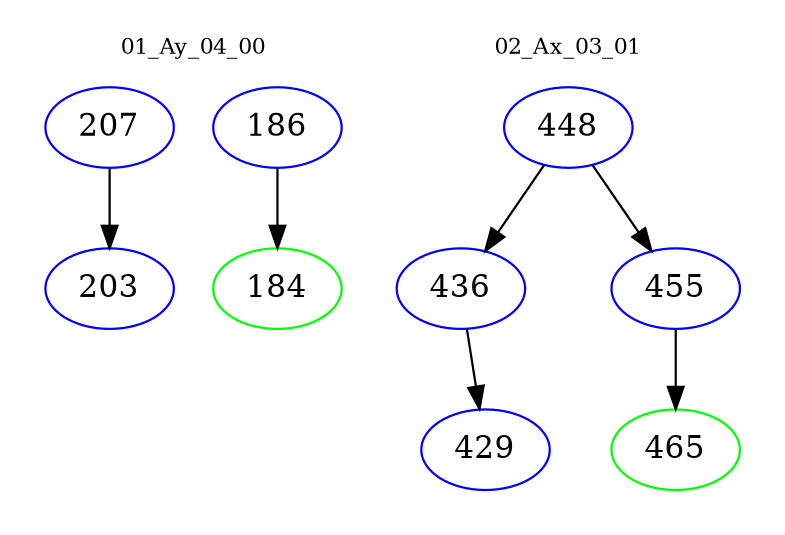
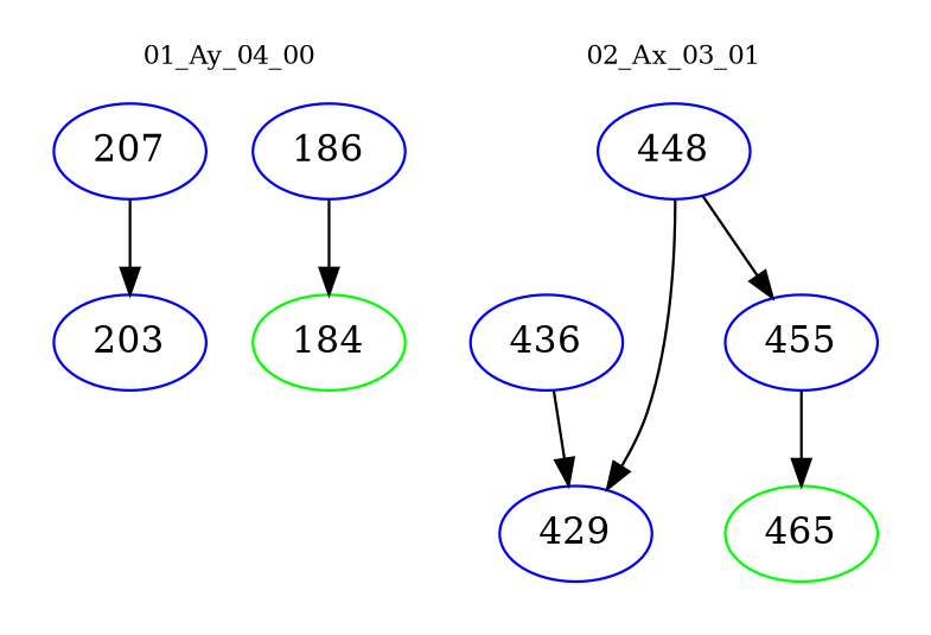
  digraph {
    node [color=blue]
    edge [color=black]
    n1 [label=186]
    n2 [label=207]
    n3 [color=green label=184]
    n4 [label=203]
    n5 [label=448]
    n6 [label=436]
    n7 [label=455]
    n8 [label=429]
    n9 [color=green label=465]
    subgraph cluster_1 {
      color=white
      fontsize=10
      label="01_Ay_04_00"
      n1
      n2
      n3
      n4
    }
    subgraph cluster_2 {
      color=white
      fontsize=10
      label="02_Ax_03_01"
      n5
      n6
      n7
      n8
      n9
    }
    n1 -> n3
    n2 -> n4
-   n5 -> n6
+   n5 -> n8
    n5 -> n7
    n6 -> n8
    n7 -> n9
  }
